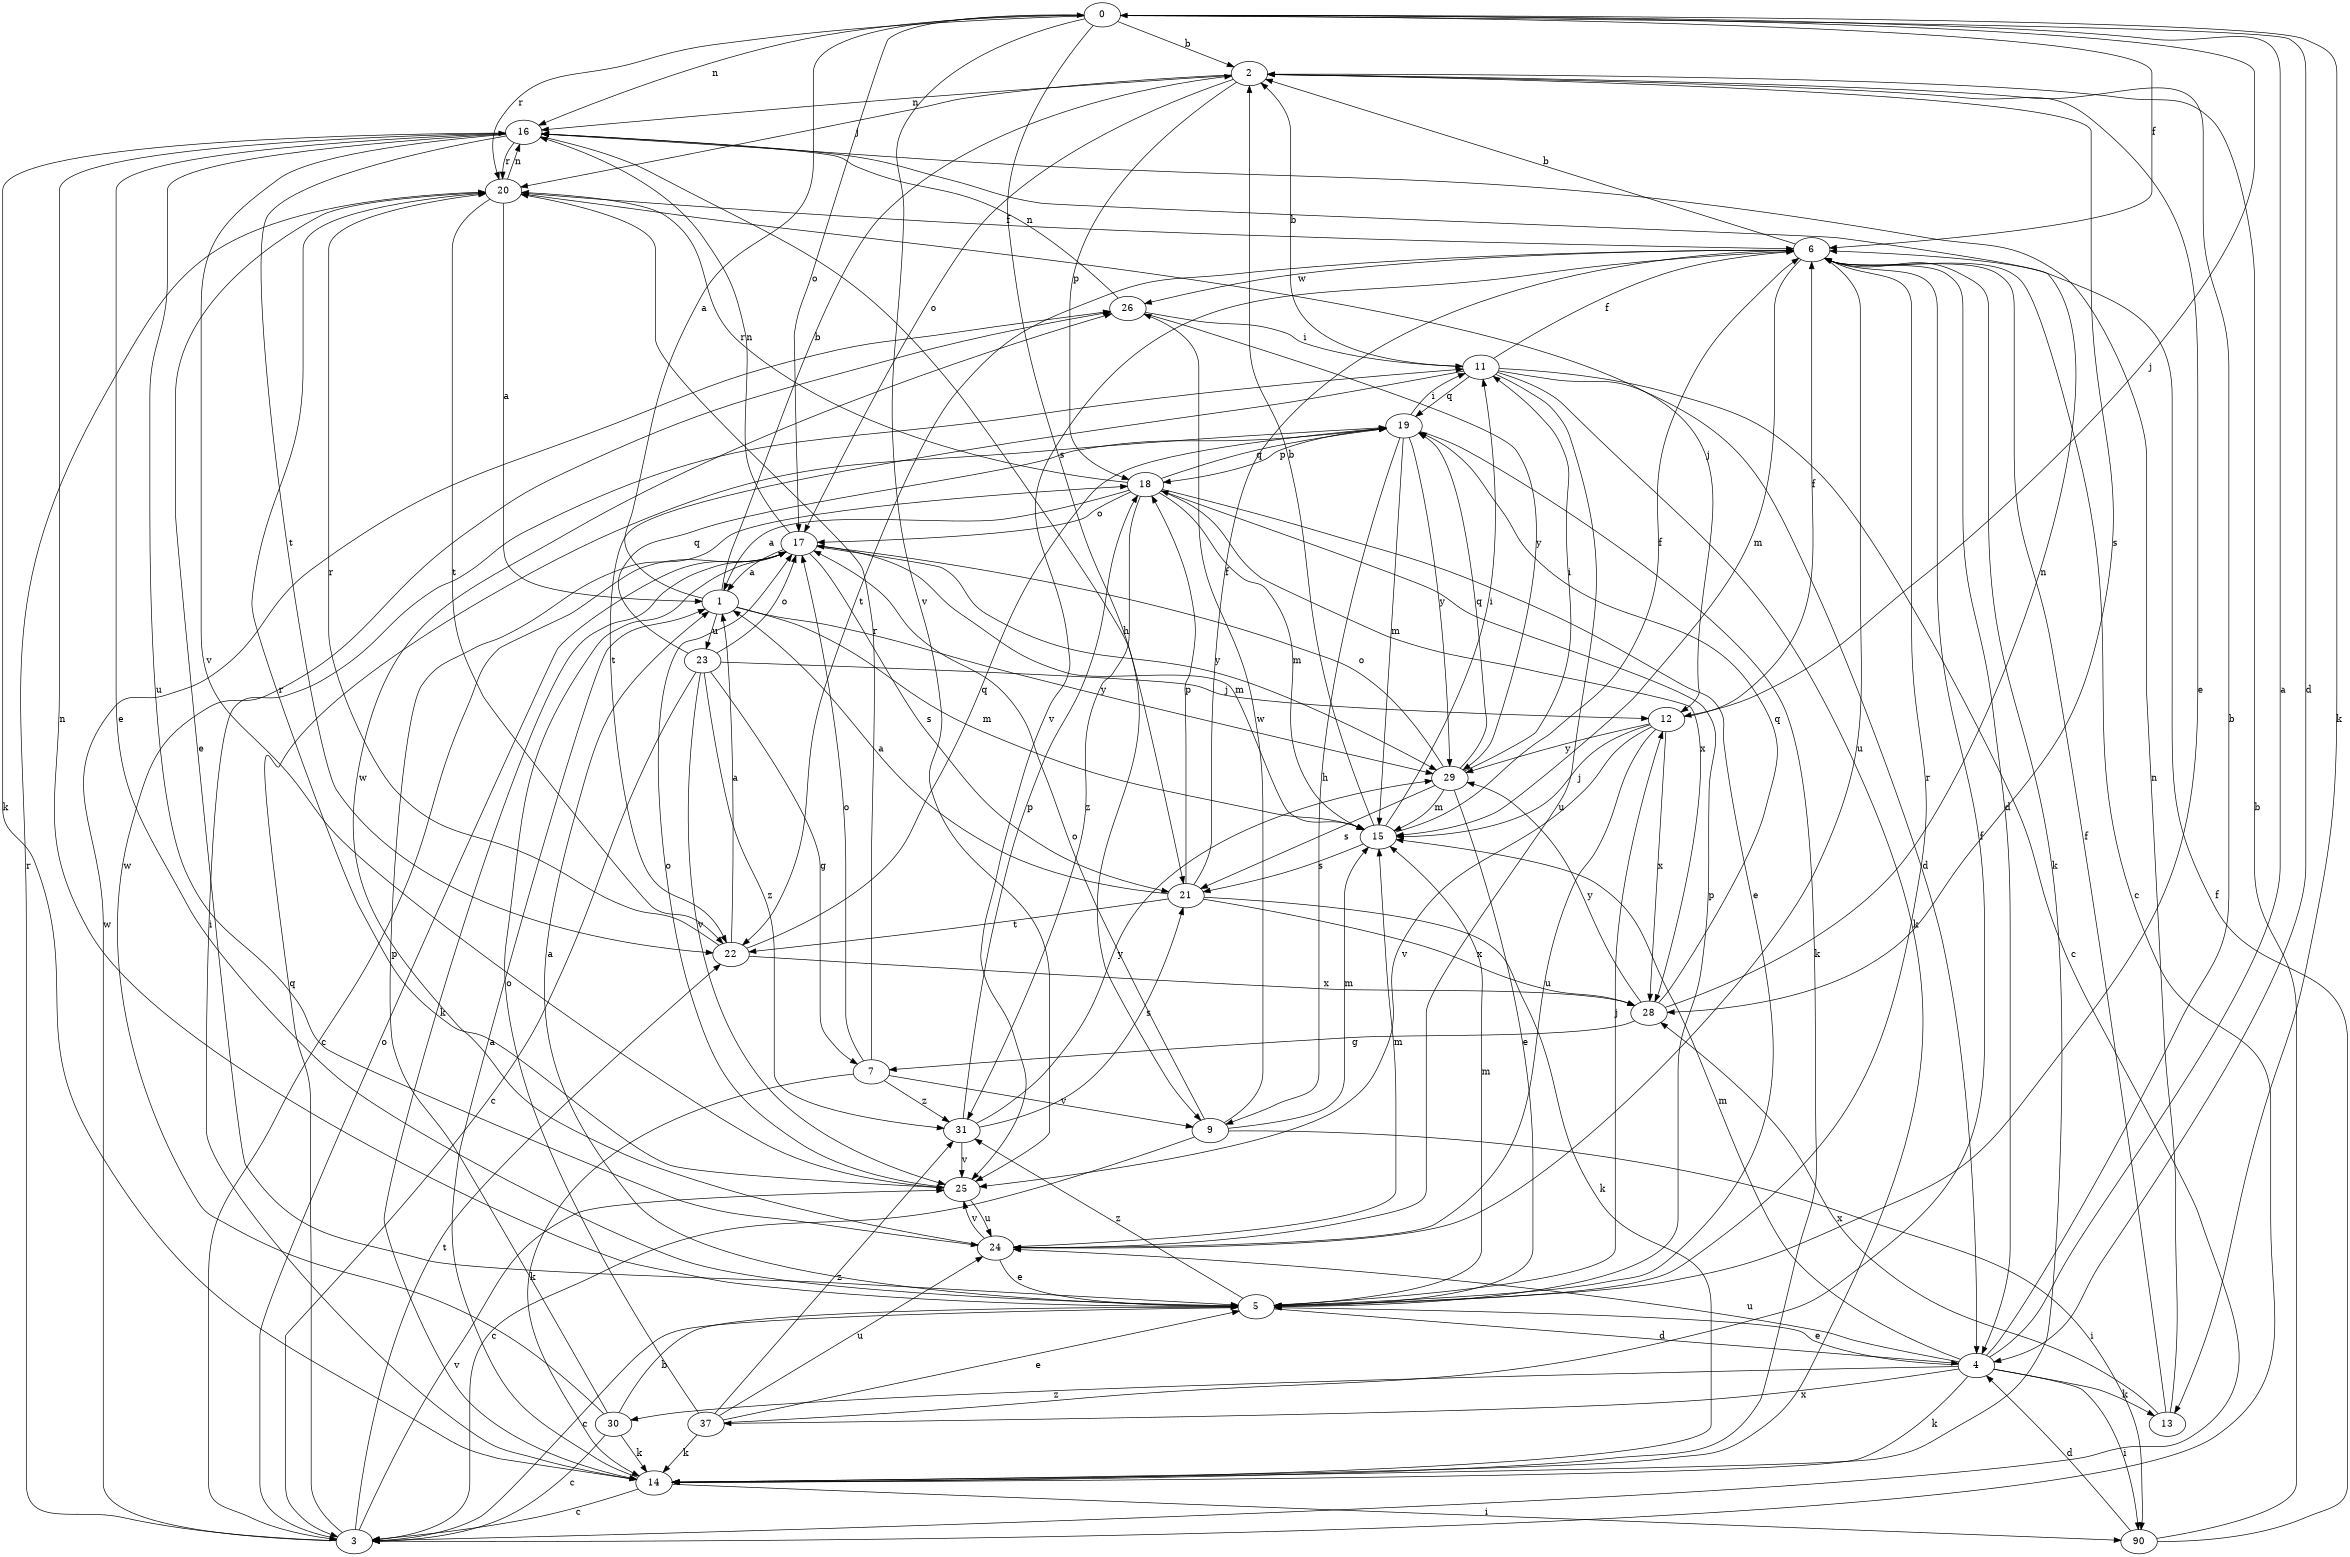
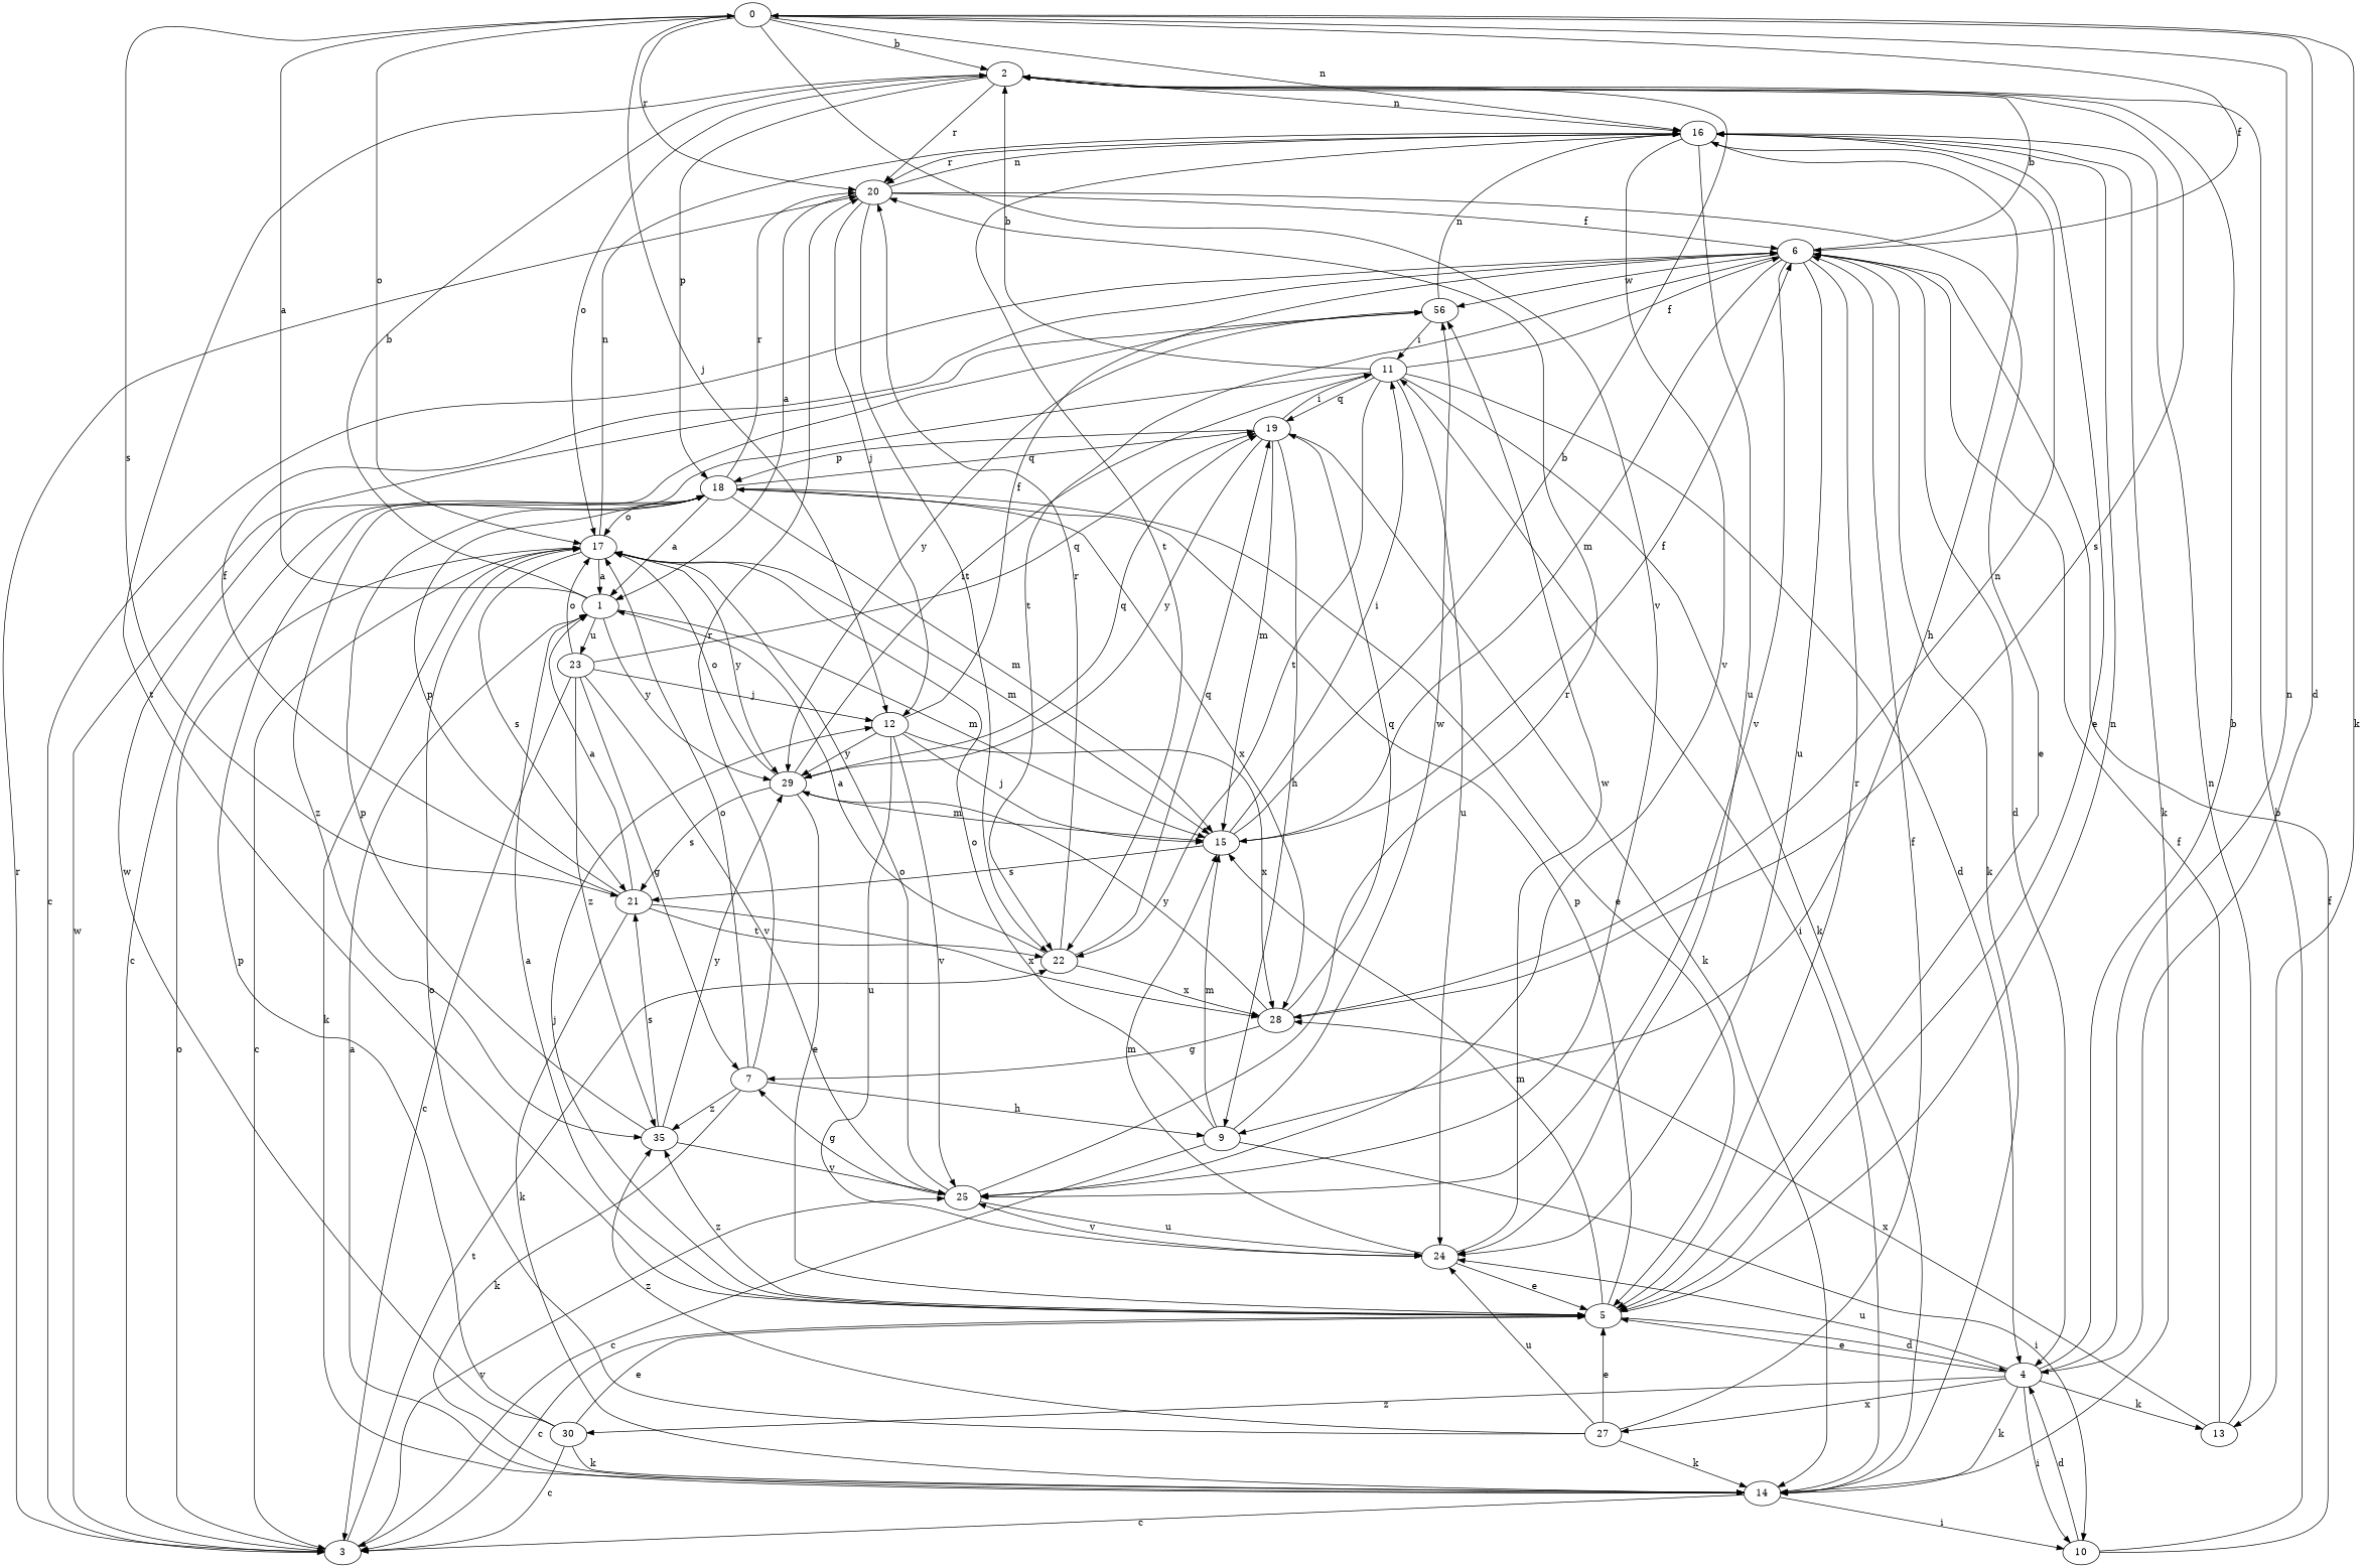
  strict digraph {
    0
    2
    4
    6
    12
    13
    16
    17
    20
    21
    25
    5
    18
    28
    15
-   10 [label=90]
+   10
    14
    24
-   27 [label=37]
+   27
    30
    3
    22
-   26
+   26 [label=56]
    29
    9
    1
    7
    23
    11
    19
-   31
+   31 [label=35]
    0 -> 2 [label=b]
    0 -> 4 [label=d]
    0 -> 6 [label=f]
    0 -> 12 [label=j]
    0 -> 13 [label=k]
    0 -> 16 [label=n]
    0 -> 17 [label=o]
    0 -> 20 [label=r]
    0 -> 21 [label=s]
    0 -> 25 [label=v]
    2 -> 16 [label=n]
    2 -> 17 [label=o]
-   2 -> 20 [label=j]
-   2 -> 5 [label=e]
+   2 -> 20 [label=r]
+   2 -> 5 [label=t]
    2 -> 18 [label=p]
    2 -> 28 [label=s]
-   4 -> 0 [label=a]
+   4 -> 0 [label=n]
    4 -> 2 [label=b]
    4 -> 13 [label=k]
    4 -> 5 [label=e]
-   4 -> 15 [label=m]
    4 -> 10 [label=i]
    4 -> 14 [label=k]
    4 -> 24 [label=u]
    4 -> 27 [label=x]
    4 -> 30 [label=z]
    6 -> 2 [label=b]
    6 -> 4 [label=d]
    6 -> 25 [label=v]
    6 -> 5 [label=r]
    6 -> 15 [label=m]
    6 -> 14 [label=k]
    6 -> 24 [label=u]
    6 -> 3 [label=c]
    6 -> 22 [label=t]
    6 -> 26 [label=w]
    12 -> 6 [label=f]
    12 -> 25 [label=v]
    12 -> 28 [label=x]
    12 -> 15 [label=j]
    12 -> 24 [label=u]
    12 -> 29 [label=y]
    13 -> 6 [label=f]
    13 -> 16 [label=n]
    13 -> 28 [label=x]
    16 -> 20 [label=r]
    16 -> 25 [label=v]
    16 -> 5 [label=e]
    16 -> 14 [label=k]
    16 -> 24 [label=u]
    16 -> 22 [label=t]
    16 -> 9 [label=h]
    17 -> 16 [label=n]
    17 -> 21 [label=s]
    17 -> 15 [label=m]
    17 -> 14 [label=k]
    17 -> 3 [label=c]
    17 -> 29 [label=y]
    17 -> 1 [label=a]
    20 -> 6 [label=f]
    20 -> 12 [label=j]
    20 -> 16 [label=n]
    20 -> 5 [label=e]
    20 -> 22 [label=t]
    20 -> 1 [label=a]
    21 -> 6 [label=f]
    21 -> 18 [label=p]
    21 -> 28 [label=x]
    21 -> 14 [label=k]
    21 -> 22 [label=t]
    21 -> 1 [label=a]
    25 -> 17 [label=o]
    25 -> 20 [label=r]
    25 -> 24 [label=u]
+   25 -> 7 [label=g]
    5 -> 4 [label=d]
    5 -> 12 [label=j]
    5 -> 16 [label=n]
    5 -> 18 [label=p]
    5 -> 15 [label=m]
    5 -> 3 [label=c]
    5 -> 1 [label=a]
    5 -> 31 [label=z]
    18 -> 17 [label=o]
    18 -> 20 [label=r]
    18 -> 5 [label=e]
    18 -> 28 [label=x]
    18 -> 15 [label=m]
    18 -> 1 [label=a]
    18 -> 19 [label=q]
    18 -> 31 [label=z]
    28 -> 16 [label=n]
    28 -> 29 [label=y]
    28 -> 7 [label=g]
    28 -> 19 [label=q]
    15 -> 2 [label=b]
    15 -> 6 [label=f]
    15 -> 21 [label=s]
    15 -> 11 [label=i]
    10 -> 2 [label=b]
    10 -> 4 [label=d]
    10 -> 6 [label=f]
    14 -> 10 [label=i]
    14 -> 3 [label=c]
    14 -> 1 [label=a]
    14 -> 11 [label=i]
    24 -> 25 [label=v]
    24 -> 5 [label=e]
    24 -> 15 [label=m]
    24 -> 26 [label=w]
    27 -> 6 [label=f]
    27 -> 17 [label=o]
    27 -> 5 [label=e]
    27 -> 14 [label=k]
    27 -> 24 [label=u]
    27 -> 31 [label=z]
-   30 -> 5 [label=b]
+   30 -> 5 [label=e]
    30 -> 18 [label=p]
    30 -> 14 [label=k]
    30 -> 3 [label=c]
    30 -> 26 [label=w]
    3 -> 17 [label=o]
    3 -> 20 [label=r]
    3 -> 25 [label=v]
    3 -> 22 [label=t]
    3 -> 26 [label=w]
-   3 -> 19 [label=q]
    22 -> 20 [label=r]
    22 -> 28 [label=x]
    22 -> 1 [label=a]
    22 -> 19 [label=q]
    26 -> 16 [label=n]
    26 -> 29 [label=y]
    26 -> 11 [label=i]
    29 -> 17 [label=o]
    29 -> 21 [label=s]
    29 -> 5 [label=e]
    29 -> 15 [label=m]
    29 -> 11 [label=i]
    29 -> 19 [label=q]
    9 -> 17 [label=o]
    9 -> 15 [label=m]
    9 -> 10 [label=i]
    9 -> 3 [label=c]
    9 -> 26 [label=w]
    1 -> 0 [label=a]
    1 -> 2 [label=b]
    1 -> 15 [label=m]
    1 -> 29 [label=y]
    1 -> 23 [label=u]
    7 -> 17 [label=o]
    7 -> 20 [label=r]
    7 -> 14 [label=k]
-   7 -> 9 [label=v]
+   7 -> 9 [label=h]
    7 -> 31 [label=z]
    23 -> 12 [label=j]
    23 -> 17 [label=o]
    23 -> 25 [label=v]
    23 -> 3 [label=c]
    23 -> 7 [label=g]
    23 -> 19 [label=q]
    23 -> 31 [label=z]
    11 -> 2 [label=b]
    11 -> 4 [label=d]
    11 -> 6 [label=f]
    11 -> 14 [label=k]
    11 -> 24 [label=u]
    11 -> 3 [label=c]
    11 -> 22 [label=t]
    11 -> 19 [label=q]
    19 -> 18 [label=p]
    19 -> 15 [label=m]
    19 -> 14 [label=k]
    19 -> 29 [label=y]
    19 -> 9 [label=h]
    19 -> 11 [label=i]
    31 -> 21 [label=s]
    31 -> 25 [label=v]
    31 -> 18 [label=p]
    31 -> 29 [label=y]
  }
